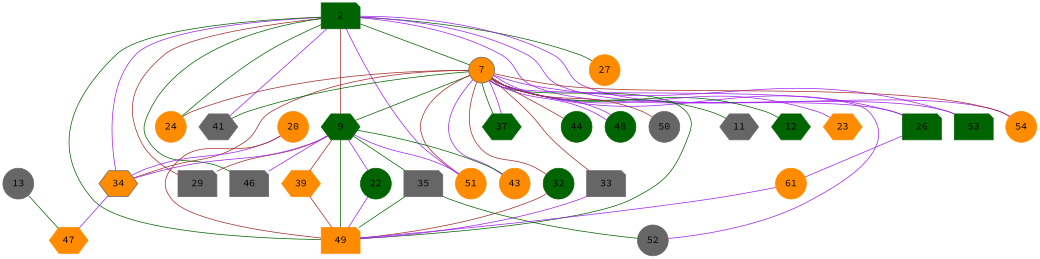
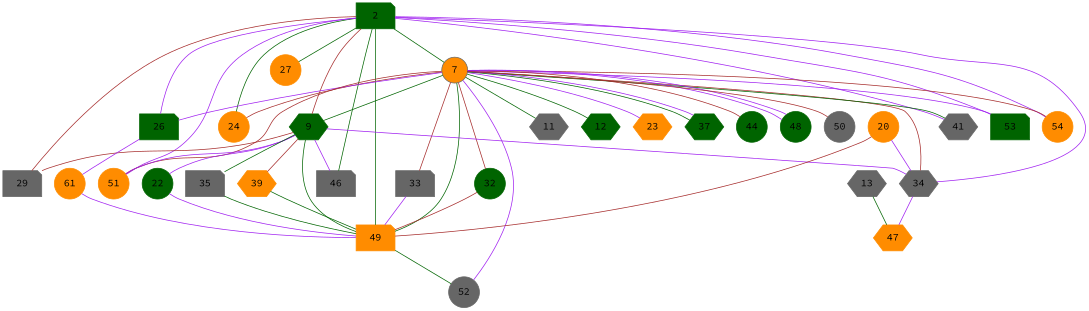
  graph {
    fontname="Source Code Pro"
    node [color=gray40 fontname="Source Code Pro" shape=circle style=filled]
    edge [color=purple fontname="Source Code Pro"]
    2 [color=darkgreen shape=note super="+1"]
    7 [fillcolor=darkorange super="+6"]
    9 [color=darkgreen shape=hexagon super="+3+5"]
    24 [color=darkorange]
    26 [color=darkgreen shape=note super="+25"]
    27 [color=darkorange]
    29 [shape=note super="+28"]
-   34 [shape=hexagon super="+18+16" fillcolor=darkorange]
+   34 [shape=hexagon super="+18+16"]
    41 [shape=hexagon]
    46 [shape=note]
    49 [color=darkorange shape=note super="+42+10"]
    51 [color=darkorange super="+36+38+45"]
    53 [color=darkgreen shape=note]
    54 [color=darkorange super="+15+19"]
    11 [shape=hexagon]
    12 [color=darkgreen shape=hexagon]
    23 [color=darkorange shape=hexagon]
    32 [color=darkgreen]
    33 [shape=note]
    37 [color=darkgreen shape=hexagon]
-   43 [color=darkorange]
    44 [color=darkgreen]
    48 [color=darkgreen]
    50
    52
    22 [color=darkgreen]
    35 [shape=note]
    39 [color=darkorange shape=hexagon]
    n29 [color=darkorange label=61]
    47 [color=darkorange shape=hexagon]
-   13
+   13 [shape=hexagon]
    20 [color=darkorange]
    2 -- 7 [color=darkgreen weight=6]
    2 -- 9 [color=brown weight=6]
    2 -- 24 [color=darkgreen]
    2 -- 26
    2 -- 27 [color=darkgreen weight=2]
    2 -- 29 [color=brown weight=2]
    2 -- 34
    2 -- 41
    2 -- 46 [color=darkgreen]
    2 -- 49 [color=darkgreen weight=5]
    2 -- 51 [weight=2]
    2 -- 53
    2 -- 54 [weight=3]
    7 -- 9 [color=darkgreen weight=9]
    7 -- 24 [color=brown]
    7 -- 26 [weight=2]
    7 -- 34 [color=brown weight=3]
    7 -- 41 [color=darkgreen]
    7 -- 49 [color=darkgreen weight=7]
    7 -- 51 [color=brown weight=2]
    7 -- 53
    7 -- 54 [color=brown]
    7 -- 11 [color=darkgreen weight=2]
    7 -- 12 [color=darkgreen weight=2]
    7 -- 23 [weight=2]
    7 -- 32 [color=brown]
    7 -- 33 [color=brown]
    7 -- 37 [color=darkgreen]
    7 -- 37
-   7 -- 43
    7 -- 44 [color=brown weight=2]
    7 -- 48
    7 -- 48
    7 -- 50 [color=brown]
    7 -- 52
    9 -- 29 [color=brown]
    9 -- 34
    9 -- 46
    9 -- 49 [color=darkgreen weight=6]
    9 -- 51 [weight=3]
-   9 -- 43 [color=darkgreen]
    9 -- 22
    9 -- 35 [color=darkgreen]
    9 -- 39 [color=brown]
    26 -- n29
    34 -- 47
-   35 -- 52 [color=darkgreen]
+   49 -- 52 [color=darkgreen]
    32 -- 49 [color=brown]
    33 -- 49
    22 -- 49
    35 -- 49 [color=darkgreen]
-   39 -- 49 [color=brown]
+   39 -- 49 [color=darkgreen]
    n29 -- 49
    13 -- 47 [color=darkgreen]
    20 -- 34
    20 -- 49 [color=brown]
  }
